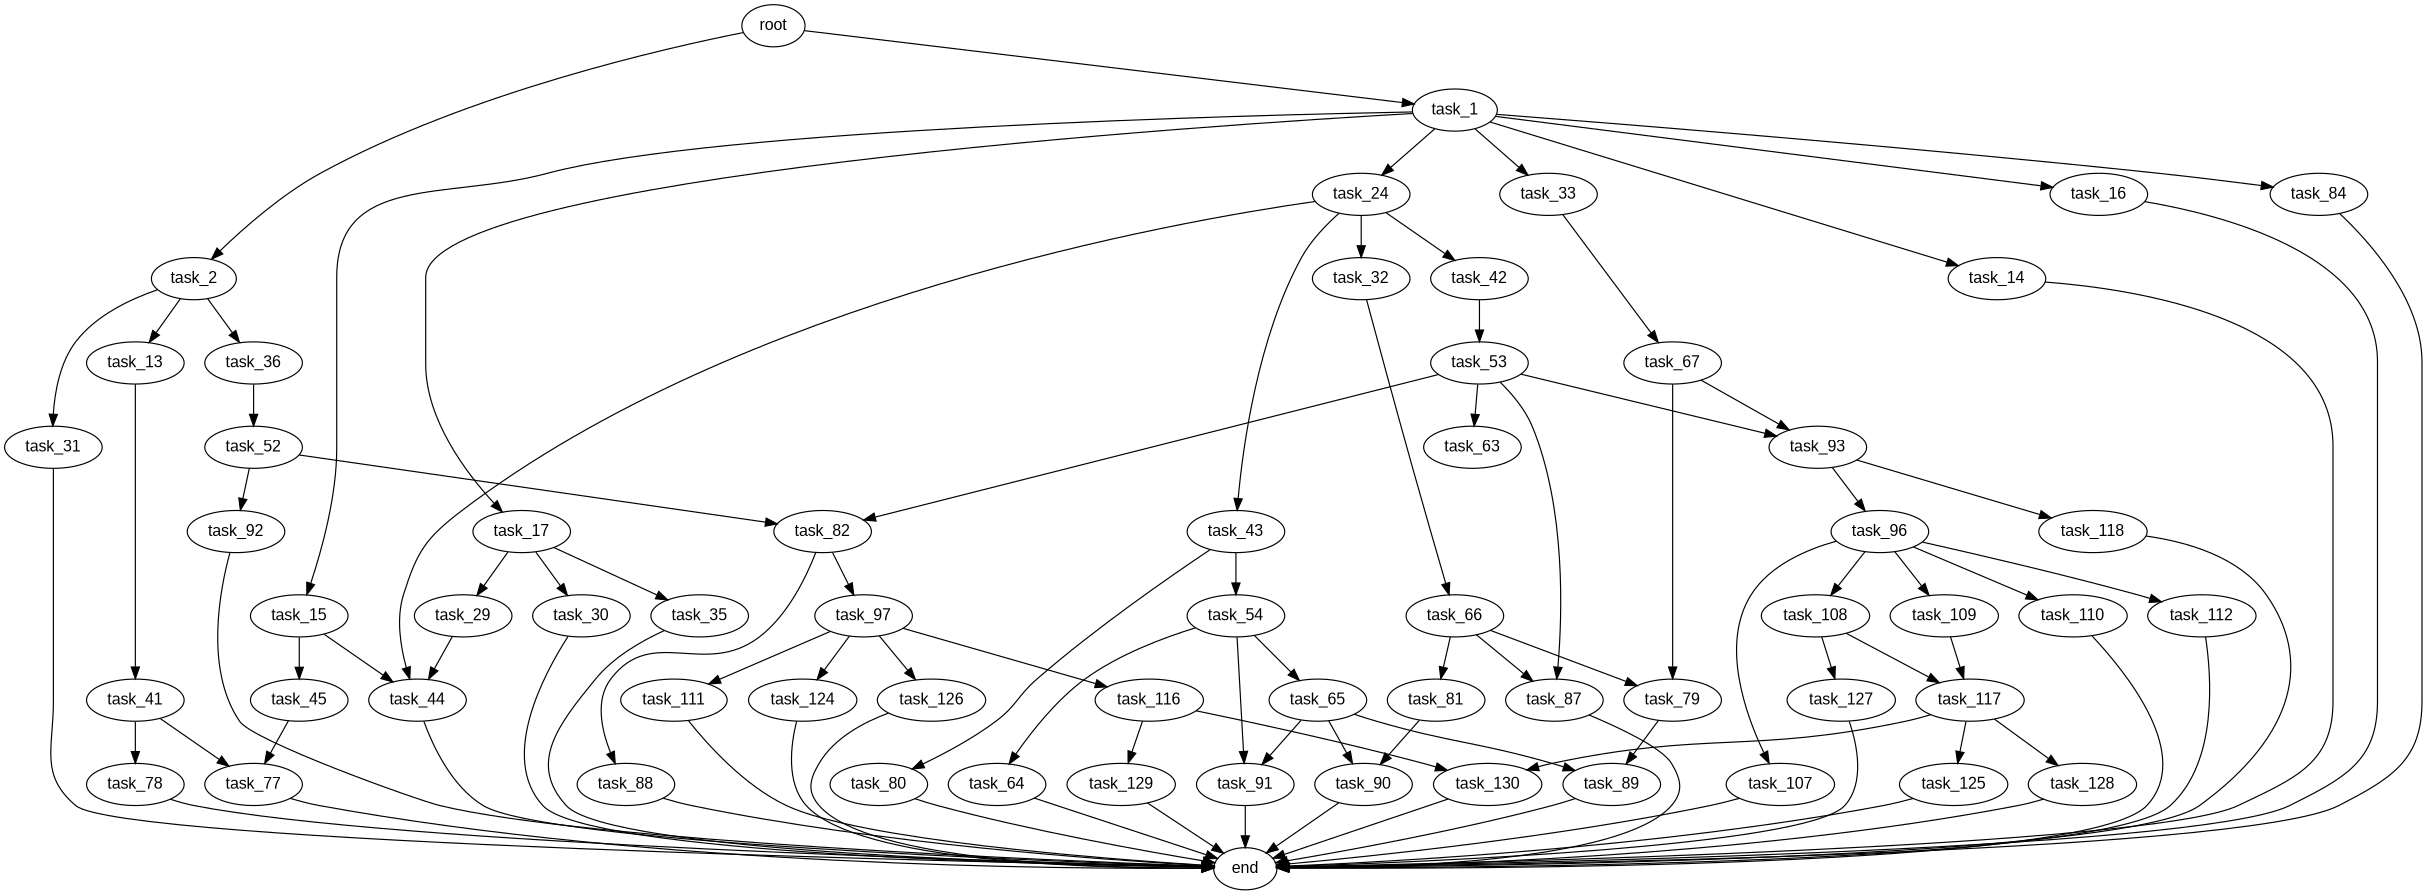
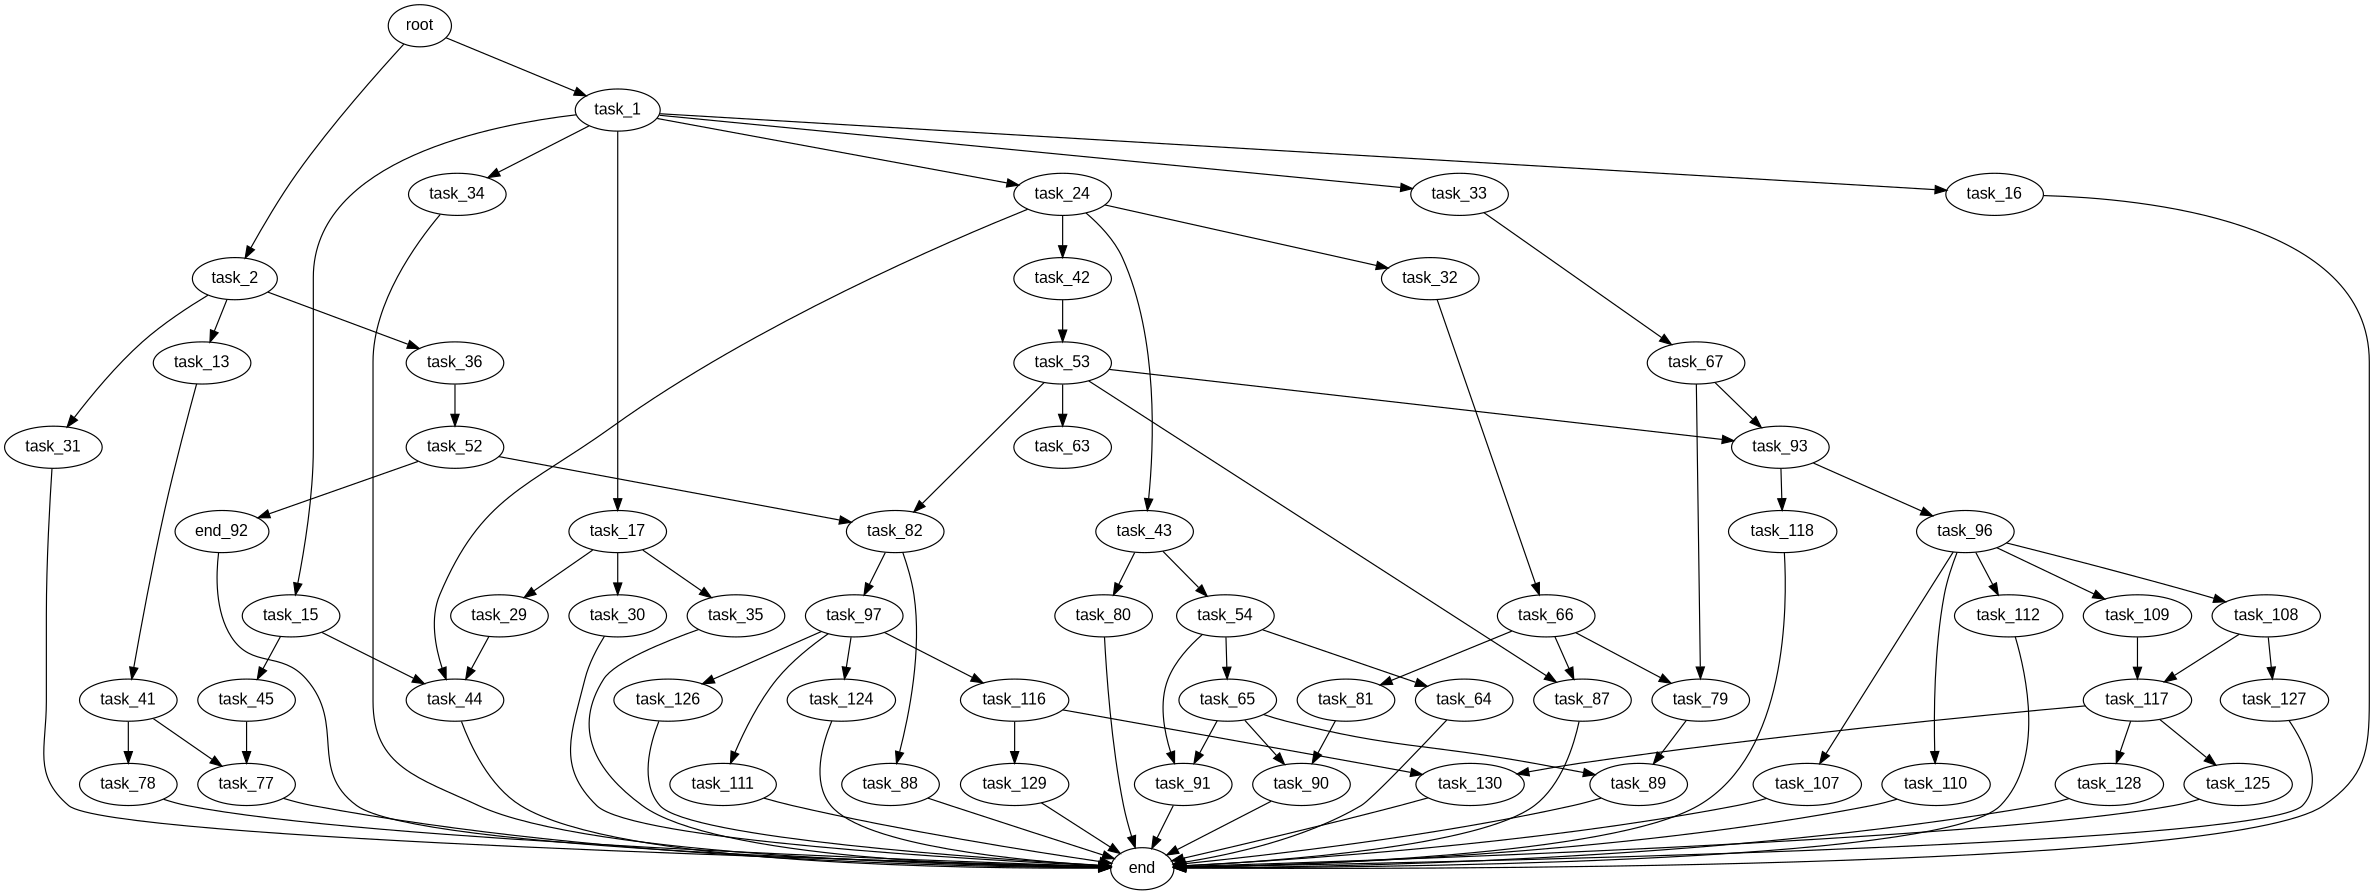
  digraph {
    fontname="Liberation Sans"
    node [fontname="Liberation Sans"]
    edge [fontname="Liberation Sans"]
    root
    task_1
    task_2
-   task_14
    task_15
    task_16
    task_17
    task_24
    task_33
-   task_34 [label=task_84]
+   task_34
    task_13
    task_31
    task_36
    end
    task_44
    task_45
    task_29
    task_30
    task_35
    task_32
    task_42
    task_43
    task_67
    task_41
    task_52
    task_77
    task_66
    task_53
    task_54
    task_80
    task_79
    task_93
    task_78
    task_82
-   task_92
+   task_92 [label=end_92]
    task_87
    task_81
    task_63
    task_64
    task_65
    task_91
    task_89
    task_90
    task_96
    task_118
    task_88
    task_97
    task_111
    task_116
    task_124
    task_126
    task_107
    task_108
    task_109
    task_110
    task_112
    task_129
    task_130
    task_117
    task_127
    task_125
    task_128
    root -> task_1
    root -> task_2
-   task_1 -> task_14
    task_1 -> task_15
    task_1 -> task_16
    task_1 -> task_17
    task_1 -> task_24
    task_1 -> task_33
    task_1 -> task_34
    task_2 -> task_13
    task_2 -> task_31
    task_2 -> task_36
-   task_14 -> end
    task_15 -> task_44
    task_15 -> task_45
    task_16 -> end
    task_17 -> task_29
    task_17 -> task_30
    task_17 -> task_35
    task_24 -> task_44
    task_24 -> task_32
    task_24 -> task_42
    task_24 -> task_43
    task_33 -> task_67
    task_34 -> end
    task_13 -> task_41
    task_31 -> end
    task_36 -> task_52
    task_44 -> end
    task_45 -> task_77
    task_29 -> task_44
    task_30 -> end
    task_35 -> end
    task_32 -> task_66
    task_42 -> task_53
    task_43 -> task_54
    task_43 -> task_80
    task_67 -> task_79
    task_67 -> task_93
    task_41 -> task_77
    task_41 -> task_78
    task_52 -> task_82
    task_52 -> task_92
    task_77 -> end
    task_66 -> task_79
    task_66 -> task_87
    task_66 -> task_81
    task_53 -> task_93
    task_53 -> task_82
    task_53 -> task_87
    task_53 -> task_63
    task_54 -> task_64
    task_54 -> task_65
    task_54 -> task_91
    task_80 -> end
    task_79 -> task_89
    task_93 -> task_96
    task_93 -> task_118
    task_78 -> end
    task_82 -> task_88
    task_82 -> task_97
    task_92 -> end
    task_87 -> end
    task_81 -> task_90
    task_64 -> end
    task_65 -> task_91
    task_65 -> task_89
    task_65 -> task_90
    task_91 -> end
    task_89 -> end
    task_90 -> end
    task_96 -> task_107
    task_96 -> task_108
    task_96 -> task_109
    task_96 -> task_110
    task_96 -> task_112
    task_118 -> end
    task_88 -> end
    task_97 -> task_111
    task_97 -> task_116
    task_97 -> task_124
    task_97 -> task_126
    task_111 -> end
    task_116 -> task_129
    task_116 -> task_130
    task_124 -> end
    task_126 -> end
    task_107 -> end
    task_108 -> task_117
    task_108 -> task_127
    task_109 -> task_117
    task_110 -> end
    task_112 -> end
    task_129 -> end
    task_130 -> end
    task_117 -> task_130
    task_117 -> task_125
    task_117 -> task_128
    task_127 -> end
    task_125 -> end
    task_128 -> end
  }
